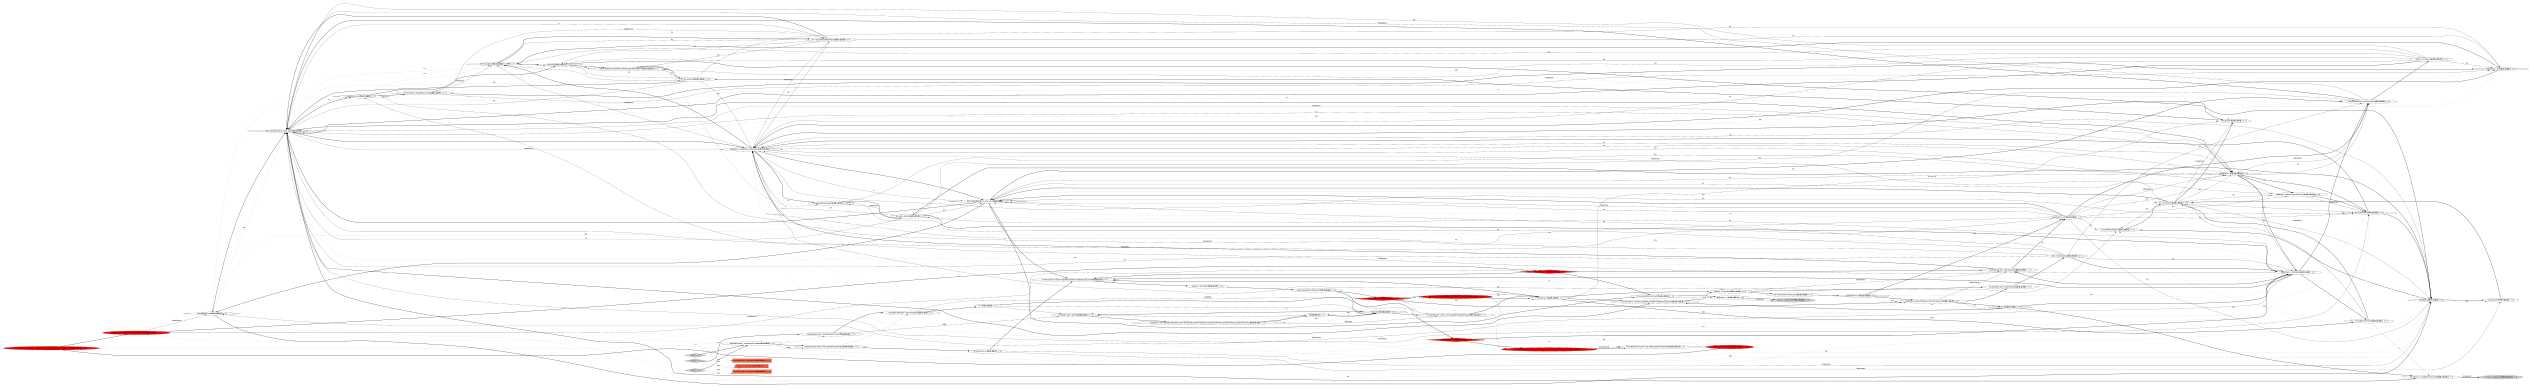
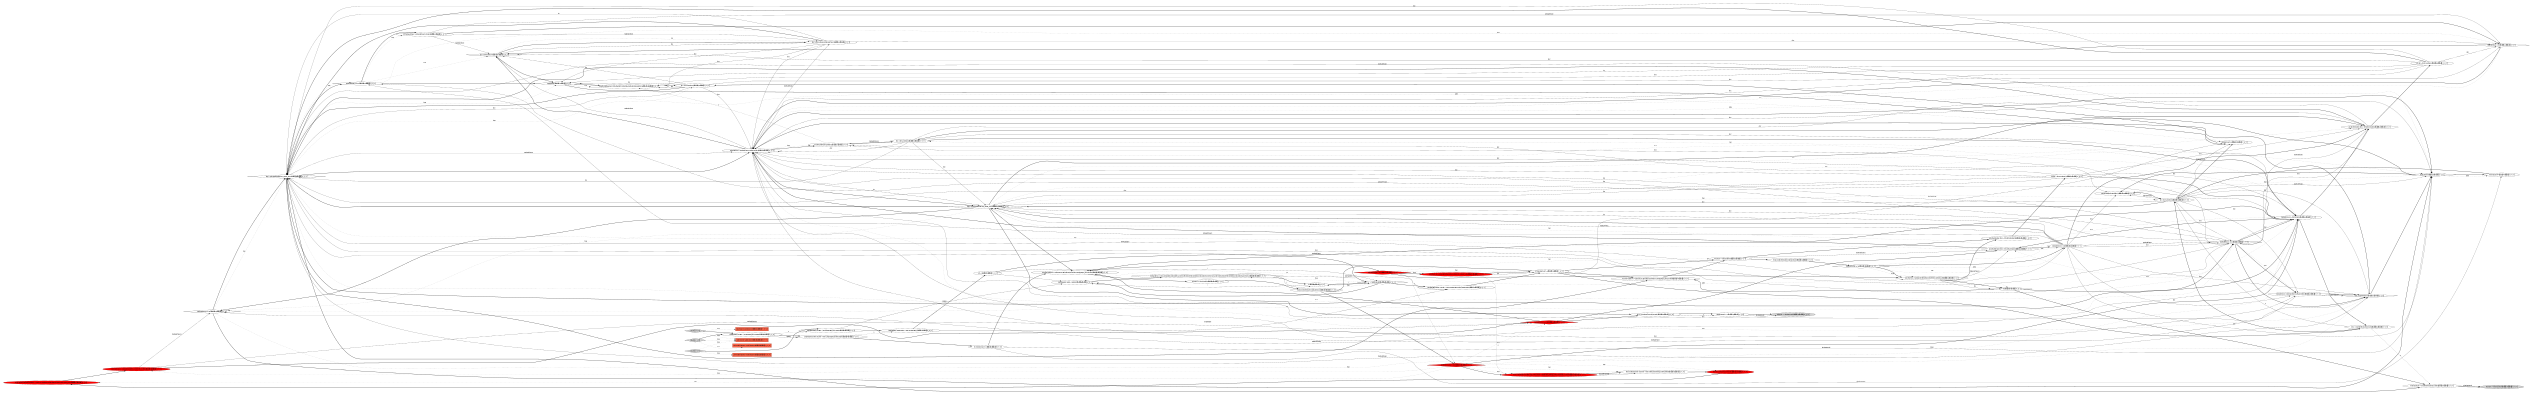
  digraph {
    fontname="Fira Sans"
    rankdir=LR
    node [fillcolor=white fontname="Fira Sans" shape=ellipse style=filled]
    edge [fontname="Fira Sans" style=bold]
    n1 [fillcolor=red label="final Weight fastMatchWeight = searcher.createNormalizedWeight(fastMatchQuery,false)@@@14@@@['0', '1', '0']"]
    n2 [fillcolor=red label="fastMatchDocs = fastMatchWeight.scorer(hits.context)@@@15@@@['0', '1', '0']"]
    n3 [label="fastMatchDocs != null@@@27@@@['0', '1', '0']" shape=diamond]
    n4 [fillcolor=red label="fastMatchDocs == null@@@16@@@['0', '1', '0']" shape=diamond]
    n5 [label="fastMatchDocs != null@@@31@@@['0', '0', '1']" shape=diamond]
    n6 [label="doc != fastMatchDoc@@@36@@@['0', '0', '1']" shape=diamond]
    n7 [label="fastMatchDoc < doc@@@33@@@['0', '0', '1']" shape=diamond]
    n8 [label="int fastMatchDoc = fastMatchDocs.docID()@@@32@@@['0', '0', '1']"]
    n9 [label="fv.exists(doc)@@@41@@@['0', '0', '1']" shape=diamond]
    n10 [label="doc = docs.advance(fastMatchDoc)@@@37@@@['0', '0', '1']"]
    n11 [label="fastMatchDoc = fastMatchDocs.advance(doc)@@@34@@@['1', '1', '1']"]
    n12 [label="counter.add(NumericUtils.doubleToSortableLong(fv.doubleVal(doc)))@@@42@@@['0', '0', '1']"]
    n13 [label="missingCount++@@@45@@@['1', '0', '1']"]
    n14 [fillcolor=red label="DocIdSet dis = fastMatchFilter.getDocIdSet(hits.context,null)@@@11@@@['1', '0', '0']"]
    n15 [fillcolor=red label="final IndexReaderContext topLevelContext = ReaderUtil.getTopLevelContext(hits.context)@@@11@@@['0', '1', '0']"]
    n16 [label="int missingCount = 0@@@12@@@['1', '0', '1']"]
    n17 [label="final IndexSearcher searcher = new IndexSearcher(topLevelContext)@@@12@@@['0', '1', '0']"]
    n18 [label="FunctionValues fv = valueSource.getValues(Collections.emptyMap(),hits.context)@@@14@@@['0', '0', '1']"]
    n19 [label="totCount += hits.totalHits@@@15@@@['1', '0', '1']"]
    n20 [label="FunctionValues fv = valueSource.getValues(Collections.emptyMap(),hits.context)@@@7@@@['1', '1', '0']"]
    n21 [label="int x = counter.fillCounts(counts)@@@43@@@['1', '0', '0']"]
    n22 [label="dis == null@@@19@@@['0', '0', '1']" shape=diamond]
    n23 [label="missingCount += counter.fillCounts(counts)@@@50@@@['0', '0', '1']"]
    n24 [label="fastMatchDocs = dis.iterator()@@@22@@@['1', '1', '1']"]
    n25 [fillcolor=lightgray label="totCount -= missingCount@@@51@@@['0', '0', '1']"]
    n26 [label="DocIdSetIterator docs = hits.bits.iterator()@@@27@@@['1', '0', '1']"]
    n27 [label="DocIdSetIterator docs = hits.bits.iterator()@@@23@@@['1', '1', '0']"]
    n28 [label="doc = docs.nextDoc()@@@40@@@['1', '0', '0']"]
    n29 [label="doc != DocIdSetIterator.NO_MORE_DOCS@@@29@@@['1', '1', '1']" shape=diamond]
    n30 [label="LongRangeCounter counter = new LongRangeCounter(ranges)@@@4@@@['1', '1', '0']"]
    n31 [label="int missingCount = 0@@@5@@@['1', '1', '0']"]
    n32 [label="LongRange(( longRanges = new LongRange((((@@@4@@@['0', '0', '1']"]
    n33 [label="missingCount++@@@41@@@['0', '1', '0']"]
    n34 [label="fv.exists(doc)@@@37@@@['1', '1', '0']" shape=diamond]
    n35 [label="LongRangeCounter counter = new LongRangeCounter(longRanges)@@@11@@@['0', '0', '1']"]
    n36 [label="int i = 0@@@5@@@['0', '0', '1']"]
    n37 [label="doc = docs.nextDoc()@@@43@@@['1', '1', '0']"]
    n38 [label="doc != DocIdSetIterator.NO_MORE_DOCS@@@25@@@['1', '1', '0']" shape=diamond]
    n39 [label="doc != fastMatchDoc@@@32@@@['0', '1', '0']" shape=diamond]
    n40 [label="fastMatchDoc < doc@@@29@@@['1', '1', '0']" shape=diamond]
    n41 [label="fastMatchDoc = fastMatchDocs.advance(doc)@@@30@@@['0', '1', '0']"]
    n42 [label="counter.add(fv.longVal(doc))@@@38@@@['0', '1', '0']"]
    n43 [fillcolor=red label="searcher.setQueryCache(null)@@@13@@@['0', '1', '0']"]
    n44 [label="counter.add(fv.longVal(doc))@@@35@@@['1', '0', '0']"]
    n45 [label="int doc = docs.nextDoc()@@@21@@@['1', '0', '0']"]
    n46 [label="int x = counter.fillCounts(counts)@@@46@@@['0', '1', '0']"]
    n47 [label="doc = docs.nextDoc()@@@47@@@['0', '0', '1']"]
    n48 [label="int doc = docs.nextDoc()@@@28@@@['0', '0', '1']"]
    n49 [fillcolor=lightgray label="totCount -= missingCount@@@48@@@['0', '1', '0']"]
    n50 [label="final DocIdSetIterator fastMatchDocs@@@16@@@['0', '0', '1']"]
    n51 [label="fastMatchFilter != null@@@17@@@['0', '0', '1']" shape=diamond]
    n52 [label="DocIdSet dis = fastMatchFilter.getDocIdSet(hits.context,null)@@@18@@@['1', '0', '1']"]
    n53 [label="fastMatchDocs = null@@@25@@@['1', '1', '1']"]
    n54 [label="DocIdSetIterator docs = hits.bits.iterator()@@@20@@@['1', '0', '0']"]
    n55 [label="missingCount += x@@@47@@@['0', '1', '0']"]
    n56 [label="totCount += hits.totalHits@@@8@@@['1', '1', '0']"]
    n57 [label="i++@@@7@@@['0', '0', '1']"]
    n58 [label="DoubleRange range = ranges(i(@@@8@@@['0', '0', '1']"]
    n59 [label="i < ranges.length@@@6@@@['0', '0', '1']" shape=diamond]
    n60 [label="longRanges(i( = new LongRange(range.label,NumericUtils.doubleToSortableLong(range.minIncl),true,NumericUtils.doubleToSortableLong(range.maxIncl),true)@@@9@@@['0', '0', '1']"]
    n61 [fillcolor=red label="fastMatchFilter != null@@@10@@@['1', '0', '0']" shape=diamond]
    n62 [fillcolor=red label="fastMatchQuery != null@@@10@@@['0', '1', '0']" shape=diamond]
    n63 [label="final DocIdSetIterator fastMatchDocs@@@9@@@['1', '1', '0']"]
    n64 [fillcolor=tomato label="ValueSource valueSource@@@2@@@['1', '1', '1']" shape=box]
    n65 [fillcolor=tomato label="List<MatchingDocs> matchingDocs@@@2@@@['0', '1', '0']" shape=box]
    n66 [fillcolor=tomato label="List<MatchingDocs> matchingDocs@@@2@@@['0', '0', '1']" shape=box]
    n67 [fillcolor=lightgray label="count['1', '0', '0']" shape=diamond]
+   n68 [fillcolor=tomato label="ValueSource valueSource@@@2@@@['1', '0', '0']" shape=box]
    n69 [label="LongRange(( ranges = (LongRange(()this.ranges@@@3@@@['1', '1', '0']"]
    n70 [label="DoubleRange(( ranges = (DoubleRange(()this.ranges@@@3@@@['0', '0', '1']"]
    n71 [fillcolor=lightgray label="count['0', '0', '1']" shape=diamond]
    n72 [fillcolor=lightgray label="count['0', '1', '0']" shape=diamond]
    n1 -> n2
    n2 -> n3 [label=fastMatchDocs style=solid]
    n2 -> n4 [label=fastMatchDocs style=solid]
    n2 -> n4
    n3 -> n29
    n3 -> n29 [label=true style=dotted]
    n3 -> n34
    n3 -> n39 [label=true style=dotted]
    n3 -> n40 [label=true style=dotted]
    n4 -> n20
    n4 -> n27
    n4 -> n46
    n5 -> n6 [label=true style=dotted]
    n5 -> n7 [label=true style=dotted]
    n5 -> n8
    n5 -> n8 [label=true style=dotted]
    n5 -> n9
    n6 -> n9
    n6 -> n10 [label=true style=dotted]
    n6 -> n10
    n7 -> n6
    n7 -> n11
    n7 -> n11 [label=true style=dotted]
    n8 -> n6 [label=fastMatchDoc style=solid]
    n8 -> n7 [label=fastMatchDoc style=solid]
    n8 -> n7
    n8 -> n10 [label=fastMatchDoc style=solid]
    n9 -> n12
    n9 -> n12 [label=true style=dotted]
    n9 -> n13
    n9 -> n13 [label=false style=dotted]
    n10 -> n6 [label=doc style=solid]
    n10 -> n7 [label=doc style=solid]
    n10 -> n9 [label=doc style=solid]
    n10 -> n11 [label=doc style=solid]
    n10 -> n12 [label=doc style=solid]
    n10 -> n29
    n10 -> n29 [label=doc style=solid]
    n11 -> n6
    n11 -> n6 [label=fastMatchDoc style=solid]
    n11 -> n10 [label=fastMatchDoc style=solid]
    n11 -> n34
    n11 -> n34 [label=doc style=solid]
    n11 -> n34 [label=false style=dotted]
    n11 -> n38
    n11 -> n38 [label=doc style=solid]
    n11 -> n39 [label=doc style=solid]
    n11 -> n40 [label=doc style=solid]
    n11 -> n41 [label=doc style=solid]
    n11 -> n42 [label=doc style=solid]
    n11 -> n44
    n11 -> n44 [label=true style=dotted]
    n12 -> n47
    n13 -> n47
    n14 -> n15 [label=0 style=dashed]
    n14 -> n16 [label=dis style=solid]
    n14 -> n16
    n15 -> n17 [label=topLevelContext style=solid]
    n15 -> n17
    n16 -> n13 [label=missingCount style=solid]
    n16 -> n18
    n16 -> n19
    n16 -> n20
    n16 -> n21
    n17 -> n43
    n18 -> n19
    n19 -> n27 [label=fastMatchDocs style=solid]
    n19 -> n50
    n19 -> n54
    n20 -> n56
    n21 -> n23 [label=0 style=dashed]
    n21 -> n37 [label=x style=solid]
    n21 -> n37
    n22 -> n18
    n22 -> n23
    n22 -> n24
    n23 -> n25 [label=missingCount style=solid]
    n23 -> n25
    n24 -> n3 [label=fastMatchDocs style=solid]
    n24 -> n5 [label=fastMatchDocs style=solid]
    n24 -> n11 [label=true style=dotted]
    n24 -> n20
    n24 -> n21
    n24 -> n26
    n24 -> n27 [label=true style=dotted]
    n24 -> n27
    n24 -> n28 [label=true style=dotted]
    n26 -> n29 [label=fastMatchDoc style=solid]
    n26 -> n29
    n26 -> n40 [label=fastMatchDoc style=solid]
    n26 -> n48
    n27 -> n11
    n27 -> n29 [label=true style=dotted]
    n27 -> n38 [label=true style=dotted]
    n27 -> n53
    n27 -> n53 [label=true style=dotted]
    n28 -> n11 [label=doc style=solid]
    n28 -> n24
    n28 -> n24 [label=doc style=solid]
    n28 -> n26 [label=doc style=solid]
    n28 -> n29 [label=doc style=solid]
    n28 -> n38 [label=doc style=solid]
    n28 -> n44 [label=fastMatchDocs style=solid]
    n29 -> n5
    n29 -> n5 [label=true style=dotted]
    n29 -> n9 [label=true style=dotted]
    n29 -> n11
    n29 -> n11 [label=fastMatchDoc style=solid]
    n29 -> n18
    n29 -> n23
    n29 -> n39 [label=fastMatchDoc style=solid]
    n29 -> n40 [label=true style=dotted]
    n29 -> n40
    n29 -> n40 [label=fastMatchDoc style=solid]
    n29 -> n47 [label=true style=dotted]
    n30 -> n31
    n30 -> n32 [label=0 style=dashed]
    n31 -> n20
    n31 -> n33 [label=missingCount style=solid]
    n31 -> n34 [label=missingCount style=solid]
    n32 -> n35 [label=longRanges style=solid]
    n32 -> n36
    n33 -> n37
    n34 -> n28
    n34 -> n33
    n34 -> n33 [label=false style=dotted]
    n34 -> n42
    n34 -> n42 [label=true style=dotted]
    n35 -> n16
    n36 -> n58 [label=i style=solid]
    n36 -> n59
    n36 -> n59 [label=i style=solid]
    n37 -> n13 [label=missingCount style=solid]
    n37 -> n13
    n37 -> n34 [label=fastMatchDoc style=solid]
    n37 -> n38 [label=doc style=solid]
    n37 -> n38
    n37 -> n39 [label=doc style=solid]
    n37 -> n40 [label=doc style=solid]
    n37 -> n41 [label=doc style=solid]
-   n37 -> n42 [label=doc style=solid]
+   n37 -> n42 [label=fastMatchDocs style=solid]
    n38 -> n3 [label=true style=dotted]
    n38 -> n3
    n38 -> n20
    n38 -> n26
    n38 -> n26 [label=true style=dotted]
    n38 -> n29
    n38 -> n34 [label=true style=dotted]
    n38 -> n37 [label=true style=dotted]
    n38 -> n46
    n39 -> n11
    n39 -> n11 [label=true style=dotted]
    n39 -> n34
    n40 -> n11 [label=doc style=solid]
    n40 -> n24
    n40 -> n24 [label=doc style=solid]
    n40 -> n26 [label=doc style=solid]
    n40 -> n29 [label=doc style=solid]
    n40 -> n38 [label=doc style=solid]
    n40 -> n39
    n40 -> n41 [label=true style=dotted]
    n40 -> n41
    n40 -> n44 [label=doc style=solid]
    n41 -> n11 [label=fastMatchDoc style=solid]
    n41 -> n39 [label=fastMatchDoc style=solid]
    n41 -> n39
    n42 -> n37
    n43 -> n1
    n44 -> n12 [label=0 style=dashed]
    n44 -> n28
    n45 -> n11 [label=doc style=solid]
    n45 -> n24 [label=doc style=solid]
    n45 -> n24
    n45 -> n26 [label=doc style=solid]
    n45 -> n29 [label=doc style=solid]
    n45 -> n38 [label=doc style=solid]
    n45 -> n44 [label=doc style=solid]
    n46 -> n55
    n46 -> n55 [label=x style=solid]
    n47 -> n6 [label=doc style=solid]
    n47 -> n7 [label=doc style=solid]
    n47 -> n9 [label=doc style=solid]
    n47 -> n11 [label=doc style=solid]
    n47 -> n12 [label=doc style=solid]
    n47 -> n29
    n47 -> n29 [label=doc style=solid]
    n48 -> n6 [label=doc style=solid]
    n48 -> n7 [label=doc style=solid]
    n48 -> n9 [label=doc style=solid]
    n48 -> n11 [label=doc style=solid]
    n48 -> n12 [label=doc style=solid]
    n48 -> n29 [label=doc style=solid]
    n48 -> n29
    n50 -> n51
    n51 -> n22 [label=true style=dotted]
    n51 -> n24 [label=true style=dotted]
    n51 -> n52 [label=true style=dotted]
    n51 -> n52
    n51 -> n53
    n51 -> n53 [label=false style=dotted]
    n52 -> n22 [label=dis style=solid]
    n52 -> n22
    n52 -> n27 [label=fastMatchDocs style=solid]
    n52 -> n54
    n53 -> n5 [label=fastMatchDocs style=solid]
    n53 -> n26
    n53 -> n29 [label=fastMatchDoc style=solid]
    n53 -> n34 [label=doc style=solid]
    n53 -> n38 [label=fastMatchDoc style=solid]
    n53 -> n38 [label=doc style=solid]
    n53 -> n38
    n53 -> n39 [label=doc style=solid]
    n53 -> n40 [label=doc style=solid]
    n53 -> n40 [label=fastMatchDoc style=solid]
    n53 -> n41 [label=doc style=solid]
    n53 -> n42 [label=doc style=solid]
    n54 -> n45
    n55 -> n49
    n55 -> n49 [label=missingCount style=solid]
    n56 -> n63
    n57 -> n58 [label=i style=solid]
    n57 -> n59 [label=i style=solid]
    n57 -> n59
    n58 -> n60
    n59 -> n35
    n59 -> n57 [label=true style=dotted]
    n59 -> n58
    n59 -> n58 [label=true style=dotted]
    n59 -> n60 [label=true style=dotted]
    n60 -> n35 [label=longRanges style=solid]
    n60 -> n57 [label=i style=solid]
    n60 -> n57
    n61 -> n14 [label=true style=dotted]
    n61 -> n14
    n61 -> n16 [label=true style=dotted]
    n61 -> n19 [label=true style=dotted]
    n61 -> n52
    n61 -> n52 [label=false style=dotted]
    n61 -> n62 [label=0 style=dashed]
    n62 -> n1 [label=true style=dotted]
    n62 -> n2 [label=true style=dotted]
    n62 -> n4 [label=true style=dotted]
    n62 -> n15
    n62 -> n15 [label=true style=dotted]
    n62 -> n17 [label=true style=dotted]
    n62 -> n24 [label=false style=dotted]
    n62 -> n24
    n62 -> n43 [label=true style=dotted]
    n63 -> n61
    n63 -> n62
    n67 -> n64 [label=true style=dotted]
+   n67 -> n68 [label=true style=dotted]
    n67 -> n69
    n69 -> n30 [label=ranges style=solid]
    n69 -> n30
    n69 -> n70 [label=0 style=dashed]
    n70 -> n32
    n70 -> n58 [label=ranges style=solid]
    n71 -> n64 [label=true style=dotted]
    n71 -> n66 [label=true style=dotted]
    n71 -> n70
    n72 -> n64 [label=true style=dotted]
    n72 -> n65 [label=true style=dotted]
    n72 -> n69
  }
